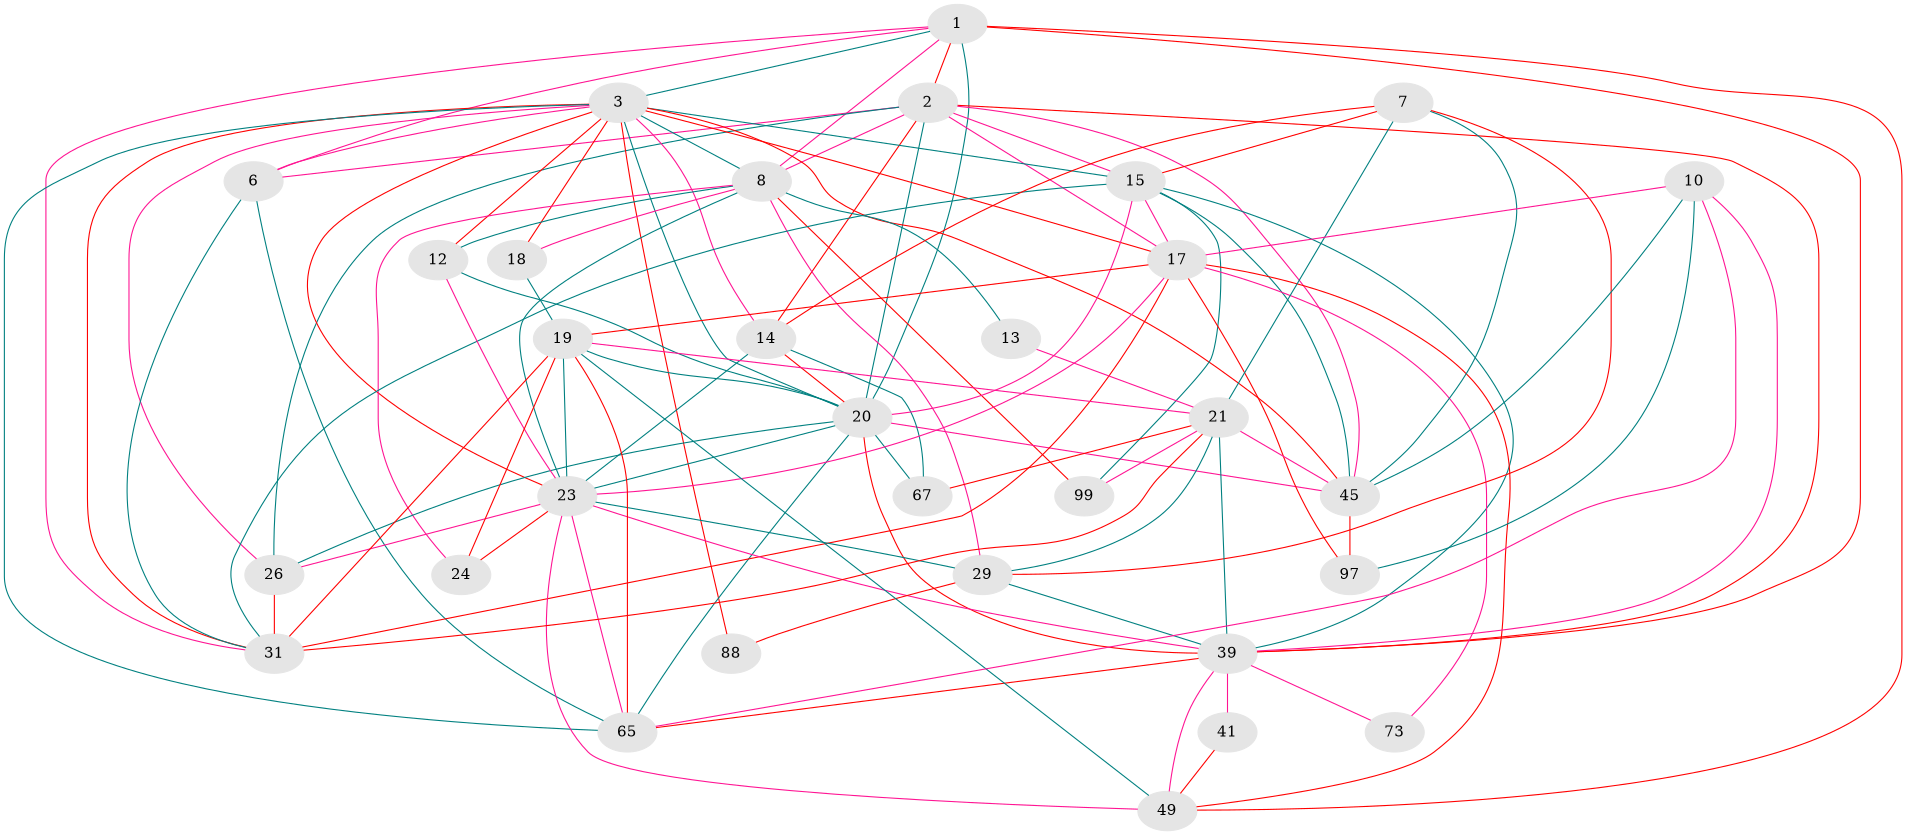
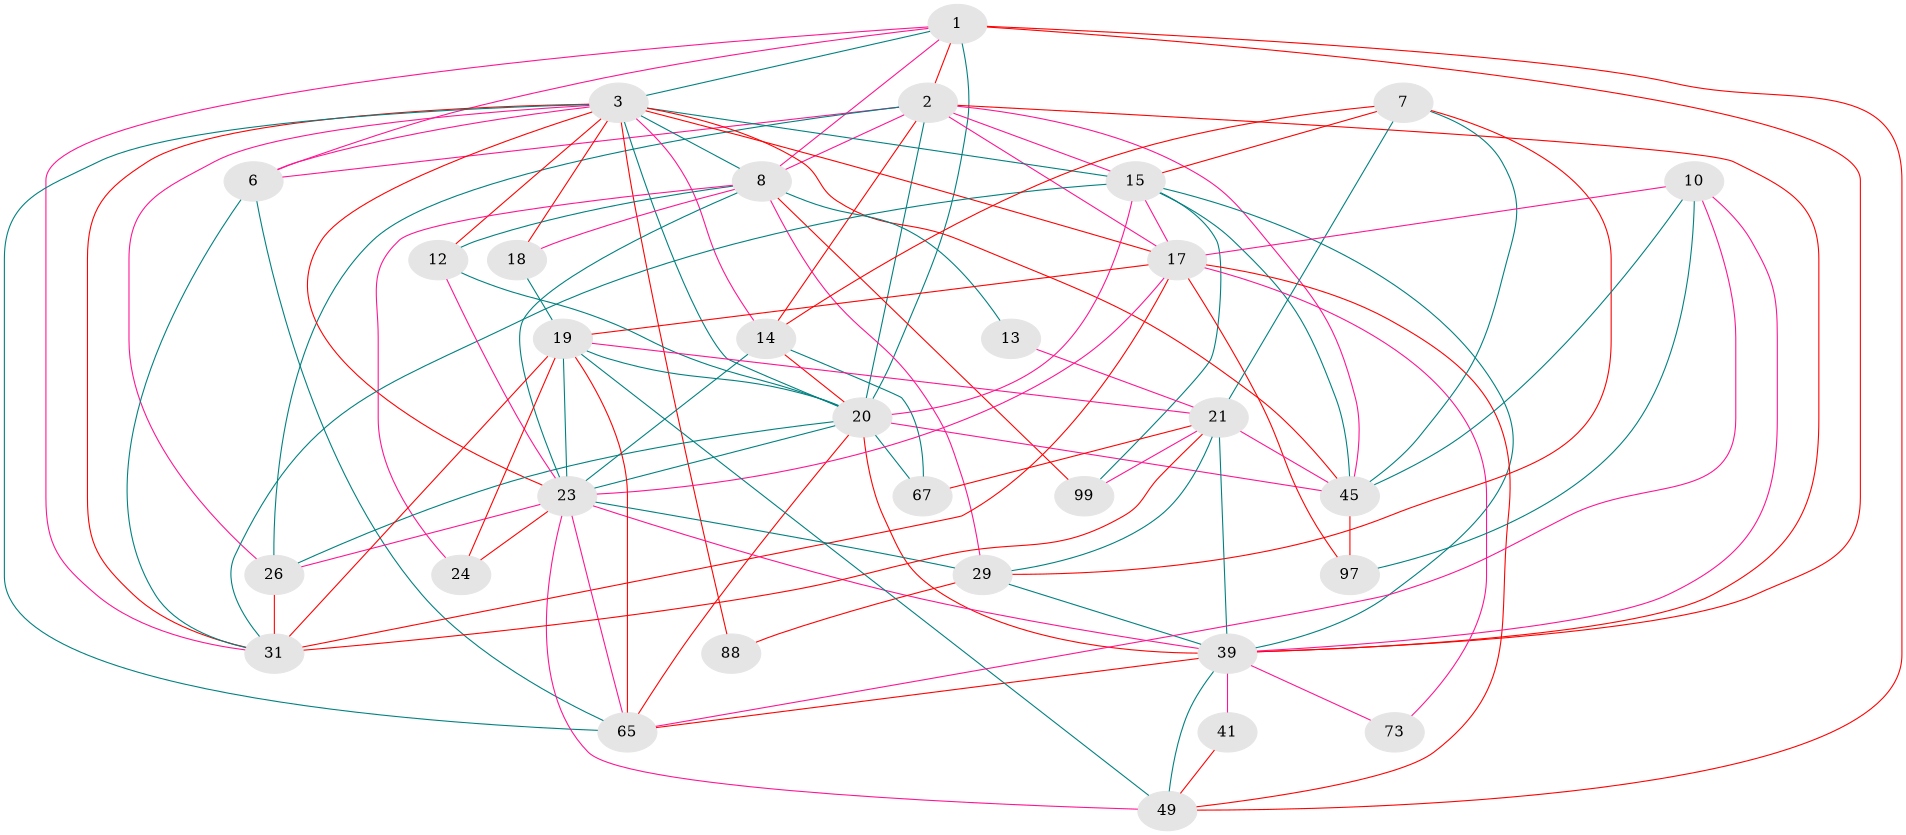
  graph {
    node [color=gray90 style=filled]
    edge [color=teal]
    1 [super="+9"]
    2 [super="+74+5"]
    3 [super="+36+4+53+50"]
    6 [super="+86+68"]
    8 [super="+92"]
    20 [super="+58+83+22+51"]
    31 [super="+62+89"]
    39 [super="+54+70+84+75"]
    49 [super="+81"]
    14 [super="+64"]
    15 [super="+27+85"]
    17 [super="+52+28"]
    26 [super="+46+104"]
    45 [super="+69+48"]
    12 [super="+47"]
    18
    23 [super="+43+37+25+42+38"]
    65 [super="+90"]
    88
    29 [super="+32"]
    13 [super="+59"]
    24
    n23 [label=99]
    67
    73
    41
    97
    19 [super="+35+33"]
    7
    21 [super="+34+77+44"]
    10 [super="+56"]
    1 -- 2 [color=red]
    1 -- 3
    1 -- 6 [color=deeppink]
    1 -- 8 [color=deeppink]
    1 -- 20
    1 -- 31 [color=deeppink]
    1 -- 39 [color=red weight=3]
    1 -- 49 [color=red]
    2 -- 6 [color=deeppink]
    2 -- 8 [color=deeppink]
    2 -- 20
    2 -- 39 [color=red]
    2 -- 14 [color=red]
    2 -- 15 [color=deeppink weight=3]
    2 -- 17 [color=deeppink]
    2 -- 26
    2 -- 45 [color=deeppink]
    3 -- 6 [color=deeppink weight=2]
    3 -- 8
    3 -- 20
    3 -- 31 [color=red]
    3 -- 14 [color=deeppink]
    3 -- 15 [weight=2]
    3 -- 17 [color=red weight=3]
    3 -- 26 [color=deeppink]
    3 -- 45 [color=red weight=2]
    3 -- 12 [color=red weight=2]
    3 -- 18 [color=red weight=2]
    3 -- 23 [color=red]
    3 -- 65 [weight=2]
    3 -- 88 [color=red]
    6 -- 31
    6 -- 65
    8 -- 12
    8 -- 18 [color=deeppink]
    8 -- 23 [weight=2]
    8 -- 29 [color=deeppink]
    8 -- 13
    8 -- 24 [color=deeppink]
    8 -- n23 [color=red]
    20 -- 39 [color=red weight=2]
    20 -- 26
    20 -- 45 [color=deeppink]
    20 -- 23
-   20 -- 65
+   20 -- 65 [color=red]
    20 -- 67
-   39 -- 49 [color=deeppink]
+   39 -- 49
    39 -- 65 [color=red weight=2]
    39 -- 73 [color=deeppink]
    39 -- 41 [color=deeppink]
    14 -- 20 [color=red]
    14 -- 23
    14 -- 67
    15 -- 20 [color=deeppink weight=2]
    15 -- 31
    15 -- 39
    15 -- 17 [color=deeppink]
    15 -- 45
    15 -- n23
    17 -- 31 [color=red]
    17 -- 49 [color=red]
    17 -- 23 [color=deeppink]
    17 -- 73 [color=deeppink]
    17 -- 97 [color=red]
    17 -- 19 [color=red]
    26 -- 31 [color=red weight=2]
    45 -- 97 [color=red]
    12 -- 20
    12 -- 23 [color=deeppink]
    18 -- 19
    23 -- 39 [color=deeppink]
    23 -- 49 [color=deeppink]
    23 -- 26 [color=deeppink weight=2]
    23 -- 65 [color=deeppink]
    23 -- 29 [weight=2]
    23 -- 24 [color=red]
    29 -- 39
    29 -- 88 [color=red]
    13 -- 21 [color=deeppink]
    41 -- 49 [color=red]
    19 -- 20 [weight=2]
    19 -- 31 [color=red]
    19 -- 49 [weight=2]
    19 -- 23 [weight=2]
    19 -- 65 [color=red]
    19 -- 24 [color=red]
    19 -- 21 [color=deeppink weight=3]
    7 -- 14 [color=red]
    7 -- 15 [color=red]
    7 -- 45
    7 -- 29 [color=red]
    7 -- 21
    21 -- 31 [color=red]
    21 -- 39 [weight=2]
    21 -- 45 [color=deeppink]
    21 -- 29
    21 -- n23 [color=deeppink]
    21 -- 67 [color=red]
    10 -- 39 [color=deeppink]
    10 -- 17 [color=deeppink]
    10 -- 45
    10 -- 65 [color=deeppink]
    10 -- 97
  }
